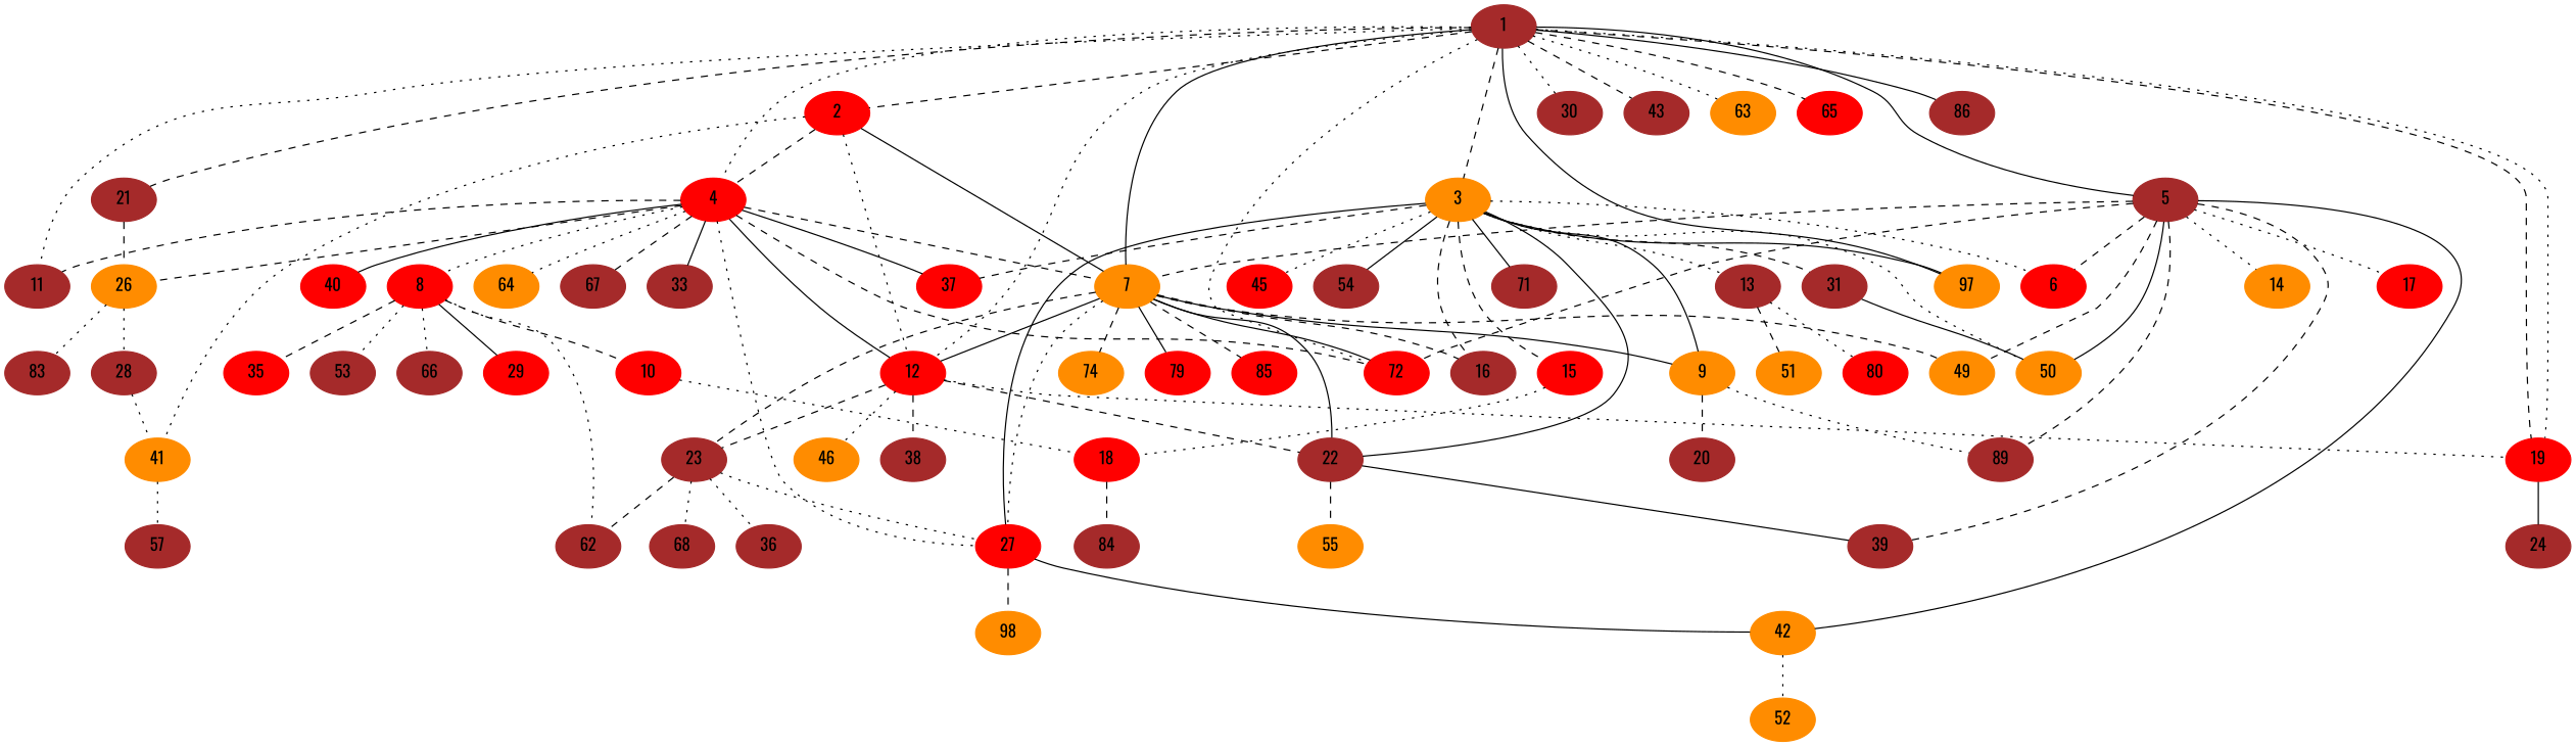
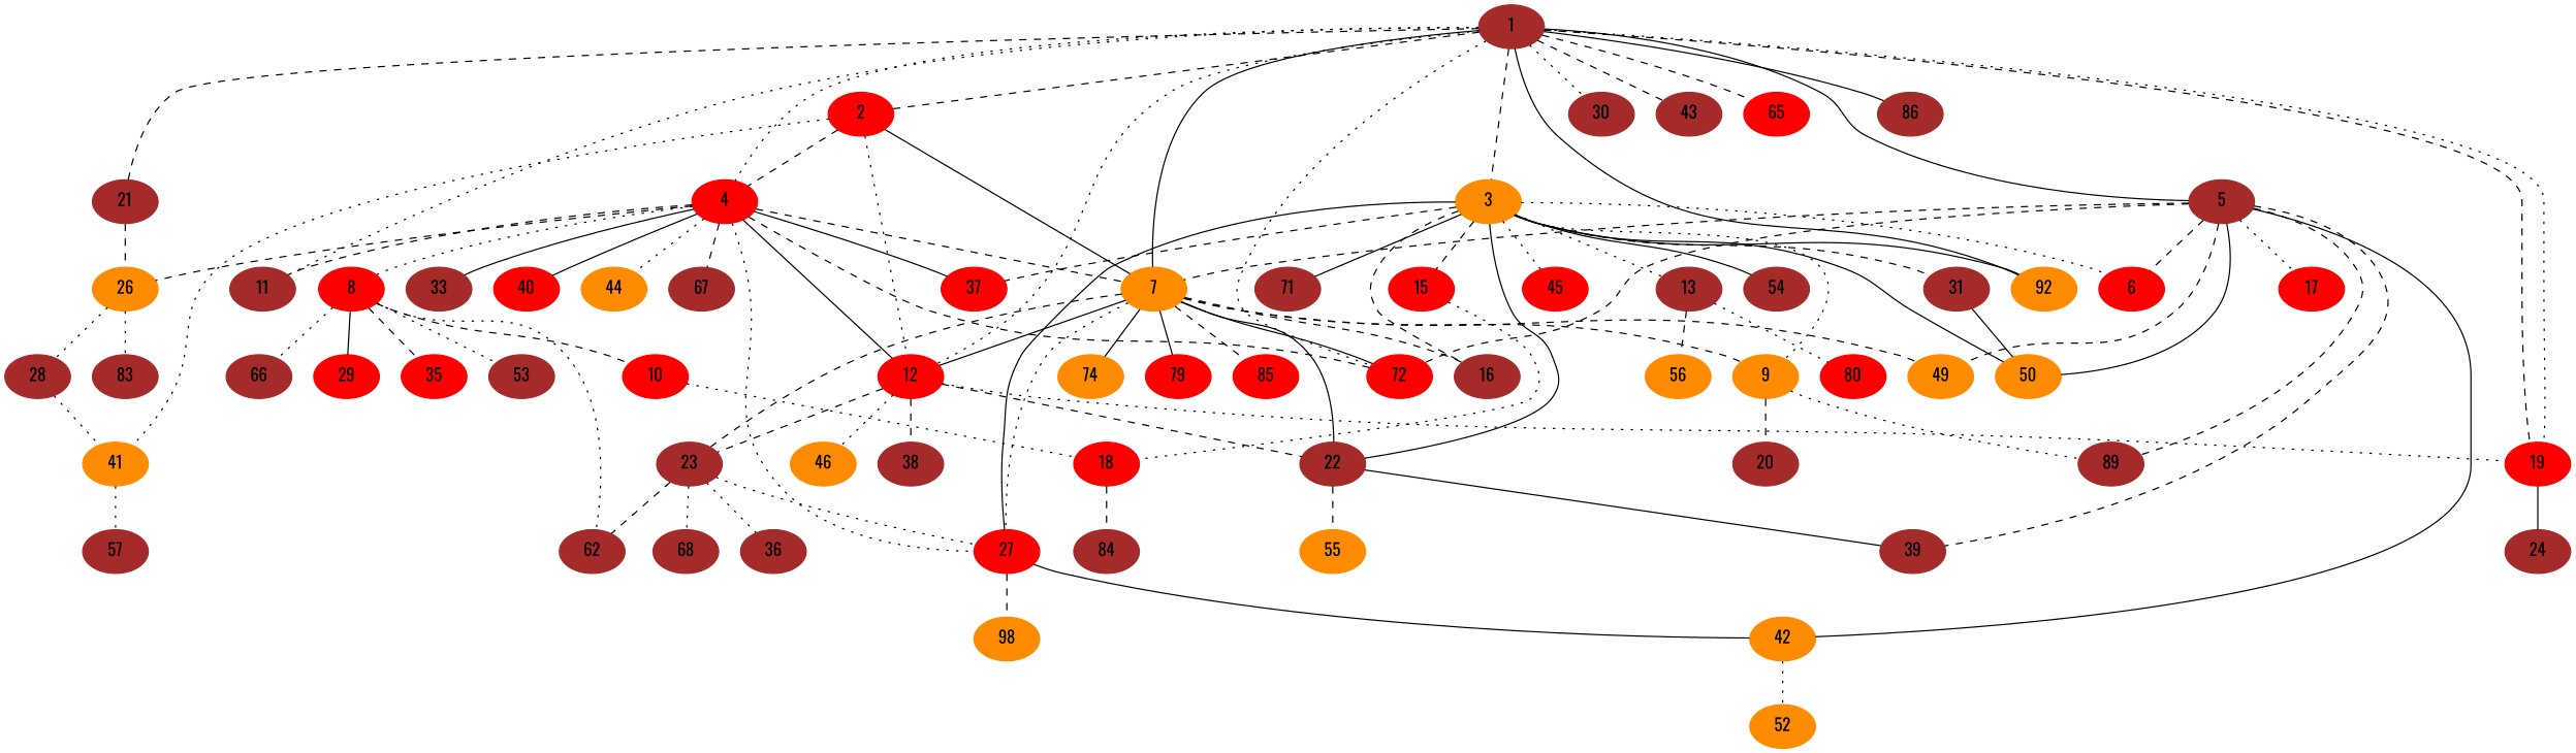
  graph {
    fontname=Oswald
    node [color=brown fontname=Oswald style=filled]
    edge [fontname=Oswald style=dashed]
    2 [color=red]
    1
    3 [color=darkorange]
    4 [color=red]
    5
    7 [color=darkorange]
    11
    12 [color=red super="+61+69+76+77+91+87+58+56"]
    19 [color=red super="+34+25"]
    21 [super="+64"]
    30
    43
-   63 [color=darkorange]
    65 [color=red]
    72 [color=red super="+93"]
    86
-   97 [color=darkorange]
+   97 [color=darkorange label=92]
    41 [color=darkorange]
    6 [color=red super="+90+92"]
    9 [color=darkorange]
    13
    15 [color=red]
    16
    22
    27 [color=red super="+60"]
    31
    37 [color=red]
    45 [color=red]
    50 [color=darkorange]
    54
    71
    8 [color=red]
    26 [color=darkorange]
    33
    40 [color=red]
-   44 [color=darkorange label=64]
+   44 [color=darkorange]
    67
-   14 [color=darkorange]
    17 [color=red]
    39
    42 [color=darkorange super="+48"]
    49 [color=darkorange]
    89
    23
    74 [color=darkorange]
    79 [color=red]
    85 [color=red]
    38 [super="+99"]
    46 [color=darkorange]
    24
    57 [super="+100"]
    20
-   51 [color=darkorange super="+96"]
+   51 [color=darkorange super="+96" label=56]
    80 [color=red]
    18 [color=red super="+32"]
    55 [color=darkorange]
    98 [color=darkorange]
    10 [color=red]
    29 [color=red]
    35 [color=red]
    53
    62
    66
    28 [super="+88+82"]
    83
    52 [color=darkorange]
    36
    68
    84
    2 -- 4
    2 -- 7 [style=solid]
    2 -- 12 [style=dotted weight=2]
    2 -- 41 [style=dotted]
    1 -- 2
    1 -- 3
    1 -- 4 [style=dotted]
    1 -- 5 [style=solid]
    1 -- 7 [style=solid]
    1 -- 11 [style=dotted]
    1 -- 12 [style=dotted]
    1 -- 19
    1 -- 19 [style=dotted]
    1 -- 21
    1 -- 30 [style=dotted]
    1 -- 43
-   1 -- 63 [style=dotted]
    1 -- 65
    1 -- 72 [style=dotted]
    1 -- 86 [style=solid]
    1 -- 97 [style=solid]
    3 -- 97 [style=solid]
    3 -- 6 [style=dotted]
-   3 -- 9 [style=solid]
+   3 -- 9 [style=dotted]
    3 -- 13 [style=dotted]
    3 -- 15
    3 -- 16
    3 -- 22 [style=solid]
    3 -- 27 [style=solid]
    3 -- 31
    3 -- 37
    3 -- 45 [style=dotted]
-   3 -- 50 [style=dotted]
+   3 -- 50 [style=solid]
    3 -- 54 [style=solid]
    3 -- 71 [style=solid]
    4 -- 7
    4 -- 11
    4 -- 12 [style=solid]
    4 -- 72
    4 -- 27 [style=dotted]
    4 -- 37 [style=solid]
    4 -- 8 [style=dotted]
    4 -- 26
    4 -- 33 [style=solid]
    4 -- 40 [style=solid]
    4 -- 44 [style=dotted]
    4 -- 67
    5 -- 7
    5 -- 72
    5 -- 6
    5 -- 50 [style=solid]
-   5 -- 14 [style=dotted]
    5 -- 17 [style=dotted]
    5 -- 39
    5 -- 42 [style=solid]
    5 -- 49
    5 -- 89
    7 -- 12 [style=solid]
    7 -- 72 [style=solid]
-   7 -- 9 [style=solid]
+   7 -- 9
    7 -- 16
    7 -- 22 [style=solid]
    7 -- 27 [style=dotted weight=2]
    7 -- 49
    7 -- 23
-   7 -- 74
+   7 -- 74 [style=solid]
    7 -- 79 [style=solid]
    7 -- 85
    12 -- 19 [style=dotted]
    12 -- 22 [weight=2]
    12 -- 23
    12 -- 38
    12 -- 46 [style=dotted]
    19 -- 24 [style=solid]
    21 -- 26
    41 -- 57 [style=dotted]
    9 -- 89 [style=dotted]
    9 -- 20
    13 -- 51
    13 -- 80 [style=dotted]
    15 -- 18 [style=dotted]
    22 -- 39 [style=solid]
    22 -- 55
    27 -- 42 [style=solid]
    27 -- 98
    31 -- 50 [style=solid]
    8 -- 10
    8 -- 29 [style=solid]
    8 -- 35
    8 -- 53 [style=dotted]
    8 -- 62 [style=dotted]
    8 -- 66 [style=dotted]
    26 -- 28 [style=dotted]
    26 -- 83 [style=dotted]
    42 -- 52 [style=dotted]
    23 -- 27 [style=dotted]
    23 -- 62
    23 -- 36 [style=dotted]
    23 -- 68 [style=dotted]
    18 -- 84
    10 -- 18 [style=dotted]
    28 -- 41 [style=dotted]
  }
